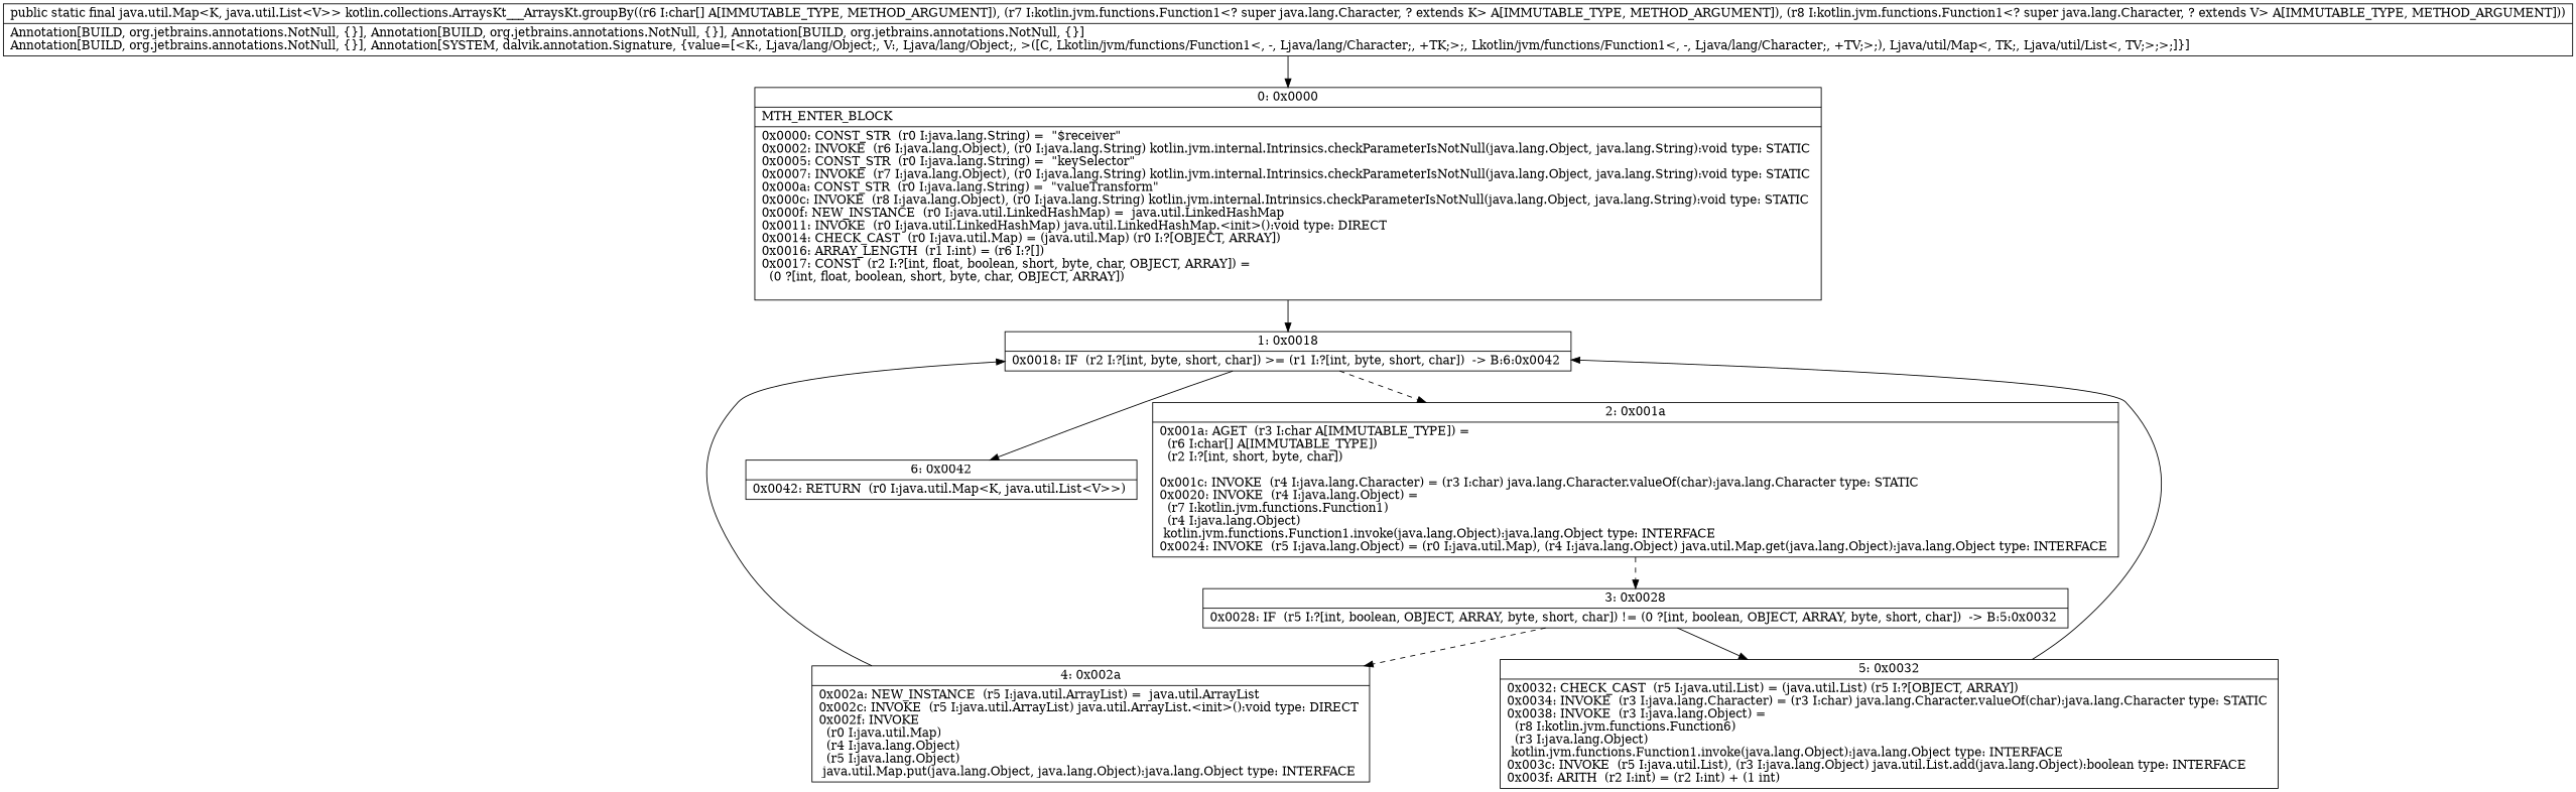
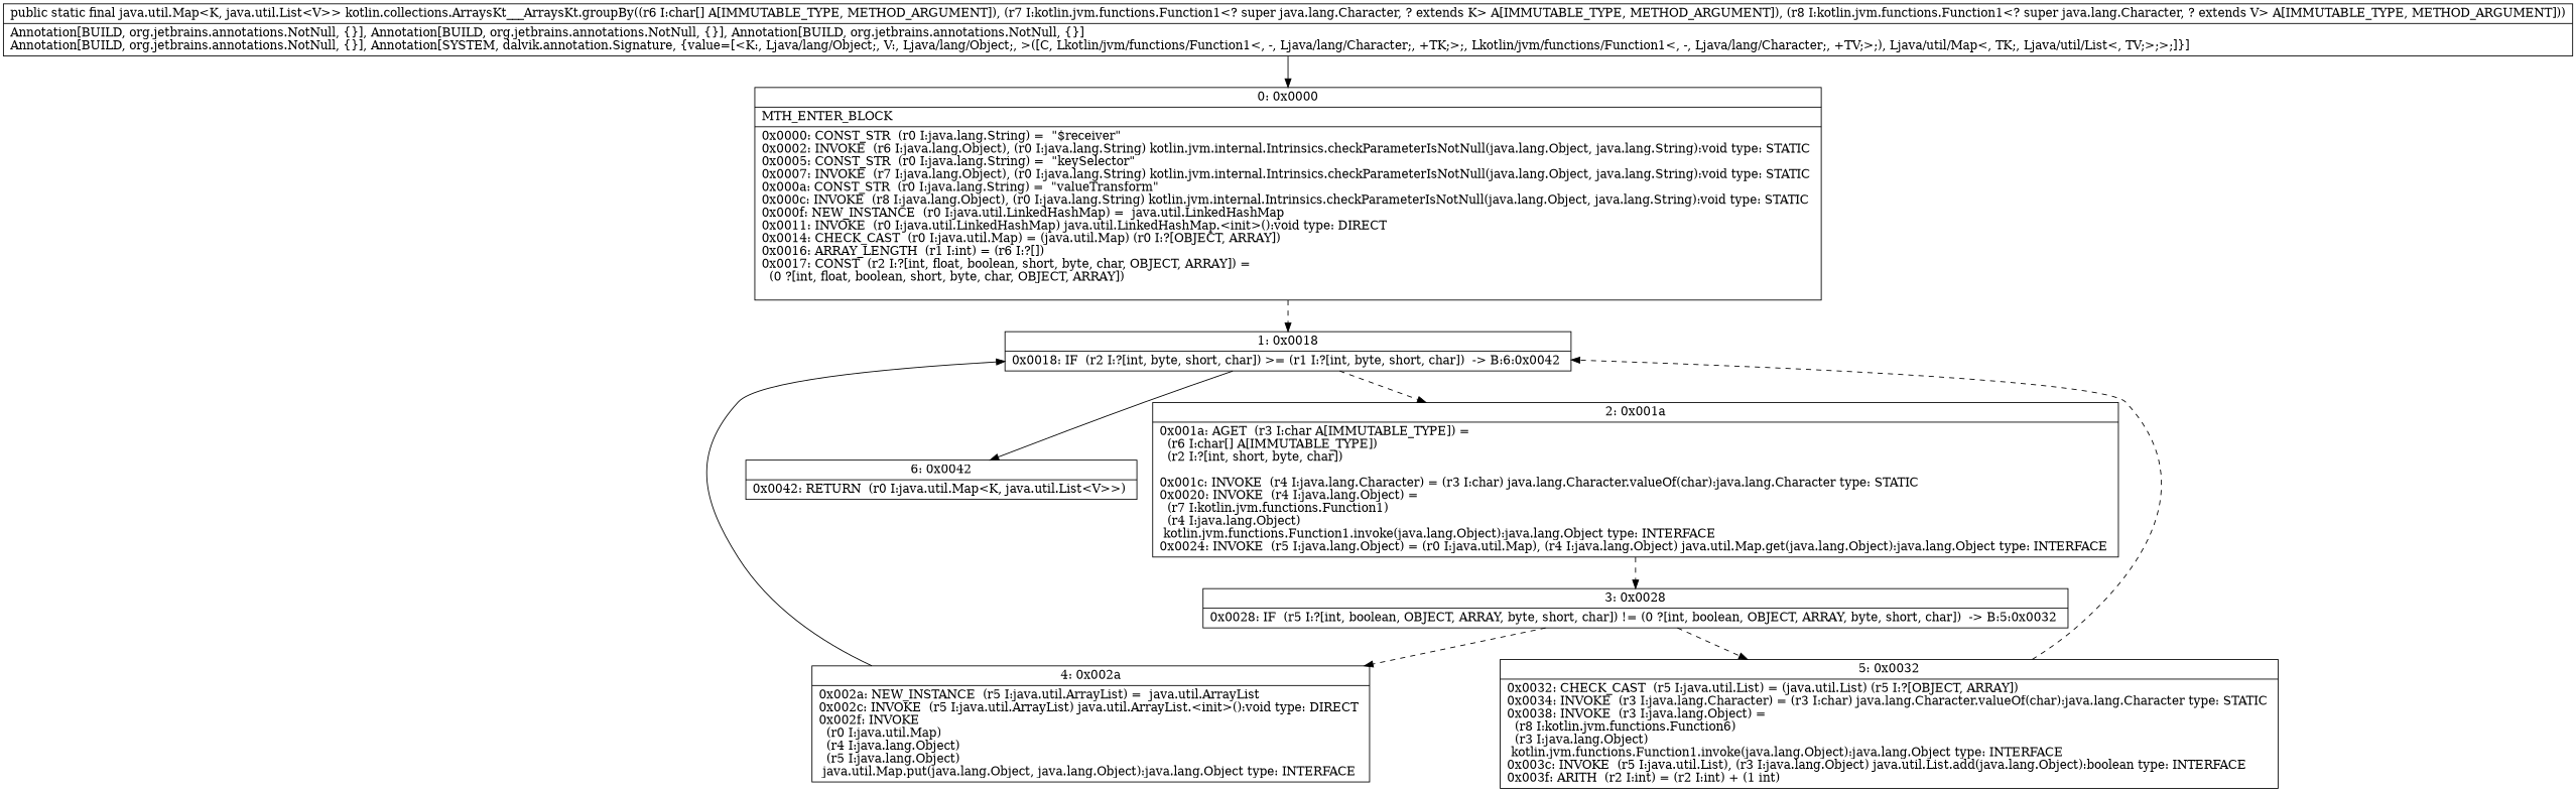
  digraph {
    node [shape=record]
    n1 [label="{0\:\ 0x0000|MTH_ENTER_BLOCK\l|0x0000: CONST_STR  (r0 I:java.lang.String) =  \"$receiver\" \l0x0002: INVOKE  (r6 I:java.lang.Object), (r0 I:java.lang.String) kotlin.jvm.internal.Intrinsics.checkParameterIsNotNull(java.lang.Object, java.lang.String):void type: STATIC \l0x0005: CONST_STR  (r0 I:java.lang.String) =  \"keySelector\" \l0x0007: INVOKE  (r7 I:java.lang.Object), (r0 I:java.lang.String) kotlin.jvm.internal.Intrinsics.checkParameterIsNotNull(java.lang.Object, java.lang.String):void type: STATIC \l0x000a: CONST_STR  (r0 I:java.lang.String) =  \"valueTransform\" \l0x000c: INVOKE  (r8 I:java.lang.Object), (r0 I:java.lang.String) kotlin.jvm.internal.Intrinsics.checkParameterIsNotNull(java.lang.Object, java.lang.String):void type: STATIC \l0x000f: NEW_INSTANCE  (r0 I:java.util.LinkedHashMap) =  java.util.LinkedHashMap \l0x0011: INVOKE  (r0 I:java.util.LinkedHashMap) java.util.LinkedHashMap.\<init\>():void type: DIRECT \l0x0014: CHECK_CAST  (r0 I:java.util.Map) = (java.util.Map) (r0 I:?[OBJECT, ARRAY]) \l0x0016: ARRAY_LENGTH  (r1 I:int) = (r6 I:?[]) \l0x0017: CONST  (r2 I:?[int, float, boolean, short, byte, char, OBJECT, ARRAY]) = \l  (0 ?[int, float, boolean, short, byte, char, OBJECT, ARRAY])\l \l}"]
    n2 [label="{1\:\ 0x0018|0x0018: IF  (r2 I:?[int, byte, short, char]) \>= (r1 I:?[int, byte, short, char])  \-\> B:6:0x0042 \l}"]
    n3 [label="{2\:\ 0x001a|0x001a: AGET  (r3 I:char A[IMMUTABLE_TYPE]) = \l  (r6 I:char[] A[IMMUTABLE_TYPE])\l  (r2 I:?[int, short, byte, char])\l \l0x001c: INVOKE  (r4 I:java.lang.Character) = (r3 I:char) java.lang.Character.valueOf(char):java.lang.Character type: STATIC \l0x0020: INVOKE  (r4 I:java.lang.Object) = \l  (r7 I:kotlin.jvm.functions.Function1)\l  (r4 I:java.lang.Object)\l kotlin.jvm.functions.Function1.invoke(java.lang.Object):java.lang.Object type: INTERFACE \l0x0024: INVOKE  (r5 I:java.lang.Object) = (r0 I:java.util.Map), (r4 I:java.lang.Object) java.util.Map.get(java.lang.Object):java.lang.Object type: INTERFACE \l}"]
    n4 [label="{6\:\ 0x0042|0x0042: RETURN  (r0 I:java.util.Map\<K, java.util.List\<V\>\>) \l}"]
    n5 [label="{3\:\ 0x0028|0x0028: IF  (r5 I:?[int, boolean, OBJECT, ARRAY, byte, short, char]) != (0 ?[int, boolean, OBJECT, ARRAY, byte, short, char])  \-\> B:5:0x0032 \l}"]
    n6 [label="{4\:\ 0x002a|0x002a: NEW_INSTANCE  (r5 I:java.util.ArrayList) =  java.util.ArrayList \l0x002c: INVOKE  (r5 I:java.util.ArrayList) java.util.ArrayList.\<init\>():void type: DIRECT \l0x002f: INVOKE  \l  (r0 I:java.util.Map)\l  (r4 I:java.lang.Object)\l  (r5 I:java.lang.Object)\l java.util.Map.put(java.lang.Object, java.lang.Object):java.lang.Object type: INTERFACE \l}"]
    n7 [label="{5\:\ 0x0032|0x0032: CHECK_CAST  (r5 I:java.util.List) = (java.util.List) (r5 I:?[OBJECT, ARRAY]) \l0x0034: INVOKE  (r3 I:java.lang.Character) = (r3 I:char) java.lang.Character.valueOf(char):java.lang.Character type: STATIC \l0x0038: INVOKE  (r3 I:java.lang.Object) = \l  (r8 I:kotlin.jvm.functions.Function6)\l  (r3 I:java.lang.Object)\l kotlin.jvm.functions.Function1.invoke(java.lang.Object):java.lang.Object type: INTERFACE \l0x003c: INVOKE  (r5 I:java.util.List), (r3 I:java.lang.Object) java.util.List.add(java.lang.Object):boolean type: INTERFACE \l0x003f: ARITH  (r2 I:int) = (r2 I:int) + (1 int) \l}"]
    n8 [label="{public static final java.util.Map\<K, java.util.List\<V\>\> kotlin.collections.ArraysKt___ArraysKt.groupBy((r6 I:char[] A[IMMUTABLE_TYPE, METHOD_ARGUMENT]), (r7 I:kotlin.jvm.functions.Function1\<? super java.lang.Character, ? extends K\> A[IMMUTABLE_TYPE, METHOD_ARGUMENT]), (r8 I:kotlin.jvm.functions.Function1\<? super java.lang.Character, ? extends V\> A[IMMUTABLE_TYPE, METHOD_ARGUMENT]))  | Annotation[BUILD, org.jetbrains.annotations.NotNull, \{\}], Annotation[BUILD, org.jetbrains.annotations.NotNull, \{\}], Annotation[BUILD, org.jetbrains.annotations.NotNull, \{\}]\lAnnotation[BUILD, org.jetbrains.annotations.NotNull, \{\}], Annotation[SYSTEM, dalvik.annotation.Signature, \{value=[\<K:, Ljava\/lang\/Object;, V:, Ljava\/lang\/Object;, \>([C, Lkotlin\/jvm\/functions\/Function1\<, \-, Ljava\/lang\/Character;, +TK;\>;, Lkotlin\/jvm\/functions\/Function1\<, \-, Ljava\/lang\/Character;, +TV;\>;), Ljava\/util\/Map\<, TK;, Ljava\/util\/List\<, TV;\>;\>;]\}]\l}"]
-   n1 -> n2
+   n1 -> n2 [style=dashed]
    n2 -> n3 [style=dashed]
    n2 -> n4
    n3 -> n5 [style=dashed]
    n5 -> n6 [style=dashed]
-   n5 -> n7
+   n5 -> n7 [style=dashed]
    n6 -> n2
-   n7 -> n2
+   n7 -> n2 [style=dashed]
    n8 -> n1
  }
